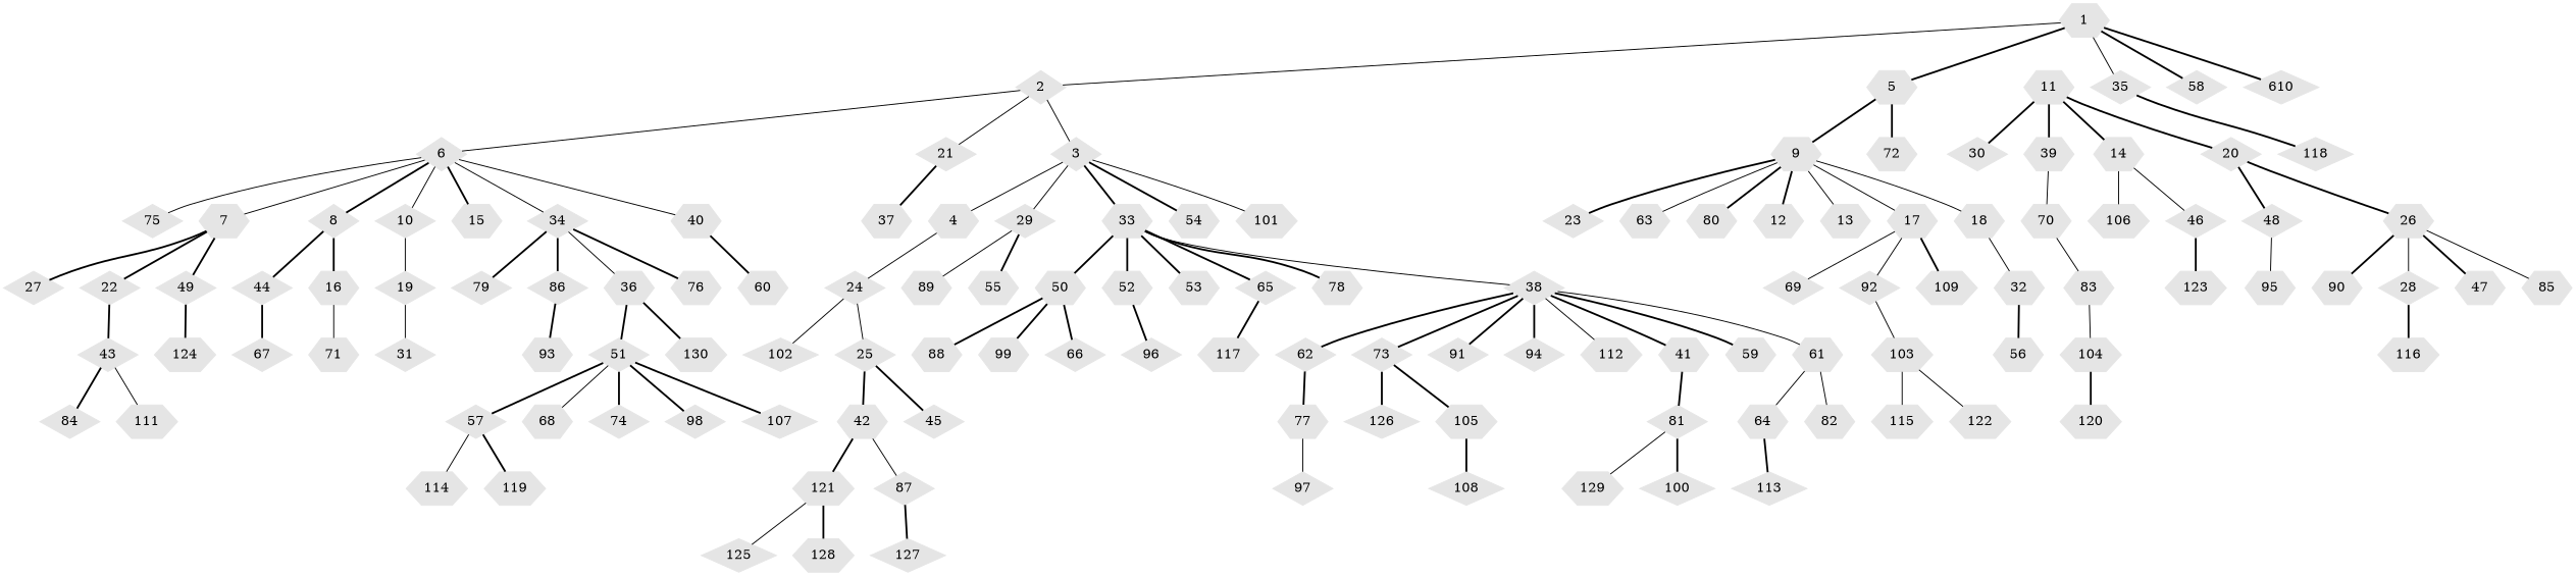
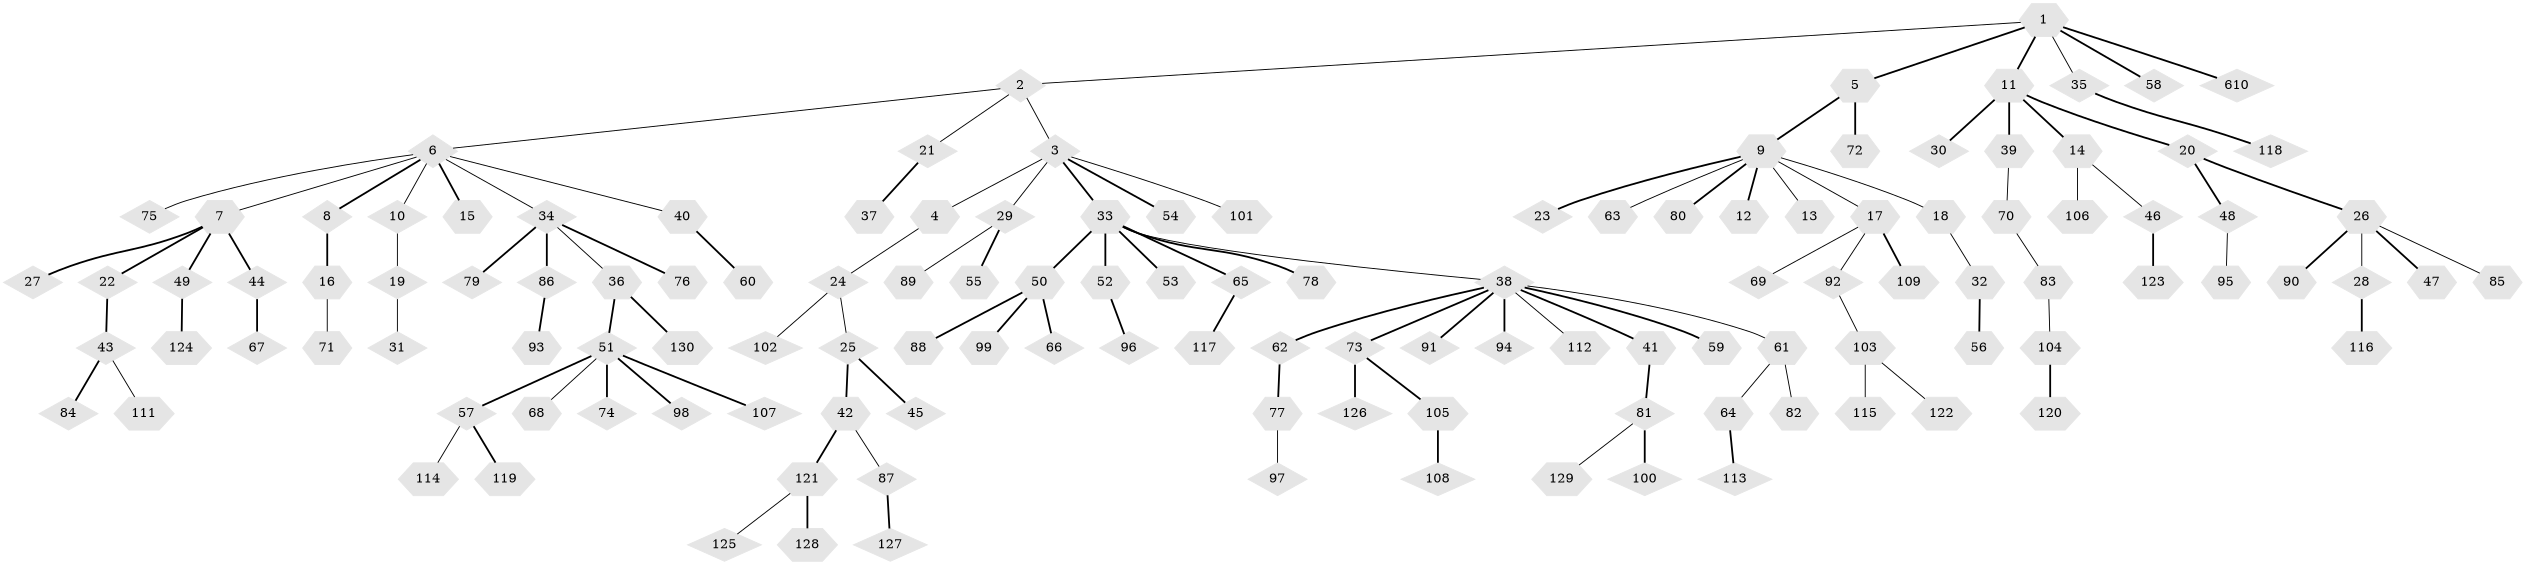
  graph {
    node [color=gray90 shape=hexagon style=filled]
    edge [style=bold]
    2 [shape=diamond]
    1
    5
    11
    35 [shape=diamond]
    58 [shape=diamond]
    n7 [label=610 shape=diamond]
    3 [shape=diamond]
    6 [shape=diamond]
    21 [shape=diamond]
    9
    72
    14
    20 [shape=diamond]
    30 [shape=diamond]
    39
    118 [shape=diamond]
    4
    29 [shape=diamond]
    33
    54
    101
    7
    8 [shape=diamond]
    10 [shape=diamond]
    15
    34 [shape=diamond]
    40
    75 [shape=diamond]
    37
    24 [shape=diamond]
    55
    89
    38 [shape=diamond]
    50
    52
    53
    65 [shape=diamond]
    78
    25 [shape=diamond]
    102 [shape=diamond]
    12
    13
    17
    18
    23 [shape=diamond]
    63
    80
    22 [shape=diamond]
    27 [shape=diamond]
    44 [shape=diamond]
    49 [shape=diamond]
    16
    19 [shape=diamond]
    36
    76
    79 [shape=diamond]
    86 [shape=diamond]
    60
    43 [shape=diamond]
    67 [shape=diamond]
    124
    71
    109
    69 [shape=diamond]
    92 [shape=diamond]
    32
    31 [shape=diamond]
    46 [shape=diamond]
    106
    26
    48 [shape=diamond]
    70
    123
    103
    56
    28 [shape=diamond]
    47
    85
    90
    95
    84 [shape=diamond]
    111
    42
    45 [shape=diamond]
    87 [shape=diamond]
    121
    116
    41
    59
    61
    62 [shape=diamond]
    73 [shape=diamond]
    91 [shape=diamond]
    94 [shape=diamond]
    112
    66 [shape=diamond]
    88
    99
    96 [shape=diamond]
    117
    51 [shape=diamond]
    130
    93
    57 [shape=diamond]
    68
    74 [shape=diamond]
    98 [shape=diamond]
    107 [shape=diamond]
    81 [shape=diamond]
    64
    82
    77
    105
    126 [shape=diamond]
    83
    100 [shape=diamond]
    129
    127 [shape=diamond]
    125 [shape=diamond]
    128
    114
    119
    113 [shape=diamond]
    97 [shape=diamond]
    104
    108 [shape=diamond]
    120
    115
    122
    2 -- 3 [style=solid]
    2 -- 6 [style=solid]
    2 -- 21 [style=solid]
    1 -- 2 [style=solid]
    1 -- 5
+   1 -- 11
    1 -- 35 [style=solid]
    1 -- 58
    1 -- n7
    5 -- 9
    5 -- 72
    11 -- 14
    11 -- 20
    11 -- 30
    11 -- 39
    35 -- 118
    3 -- 4 [style=solid]
    3 -- 29 [style=solid]
    3 -- 33
    3 -- 54
    3 -- 101 [style=solid]
    6 -- 7 [style=solid]
    6 -- 8
    6 -- 10 [style=solid]
    6 -- 15
    6 -- 34 [style=solid]
    6 -- 40 [style=solid]
    6 -- 75 [style=solid]
    21 -- 37
    9 -- 12
    9 -- 13 [style=solid]
    9 -- 17 [style=solid]
    9 -- 18 [style=solid]
    9 -- 23
    9 -- 63 [style=solid]
    9 -- 80
    14 -- 46 [style=solid]
    14 -- 106 [style=solid]
    20 -- 26
    20 -- 48
    39 -- 70 [style=solid]
    4 -- 24 [style=solid]
    29 -- 55
    29 -- 89 [style=solid]
    33 -- 38 [style=solid]
    33 -- 50
    33 -- 52
    33 -- 53
    33 -- 65
    33 -- 78
    7 -- 22
    7 -- 27
-   8 -- 44
+   7 -- 44
    7 -- 49
    8 -- 16
    10 -- 19 [style=solid]
    34 -- 36 [style=solid]
    34 -- 76
    34 -- 79
    34 -- 86
    40 -- 60
    24 -- 25 [style=solid]
    24 -- 102 [style=solid]
    38 -- 41
    38 -- 59
    38 -- 61 [style=solid]
    38 -- 62
    38 -- 73
    38 -- 91
    38 -- 94
    38 -- 112 [style=solid]
    50 -- 66
    50 -- 88
    50 -- 99
    52 -- 96
    65 -- 117
    25 -- 42
    25 -- 45
    17 -- 109
    17 -- 69 [style=solid]
    17 -- 92 [style=solid]
    18 -- 32 [style=solid]
    22 -- 43
    44 -- 67
    49 -- 124
    16 -- 71 [style=solid]
    19 -- 31 [style=solid]
    36 -- 51
    36 -- 130
    86 -- 93
    43 -- 84
    43 -- 111 [style=solid]
    92 -- 103 [style=solid]
    32 -- 56
    46 -- 123
    26 -- 28 [style=solid]
    26 -- 47
    26 -- 85 [style=solid]
    26 -- 90
    48 -- 95 [style=solid]
    70 -- 83 [style=solid]
    103 -- 115 [style=solid]
    103 -- 122 [style=solid]
    28 -- 116
    42 -- 87 [style=solid]
    42 -- 121
    87 -- 127
    121 -- 125 [style=solid]
    121 -- 128
    41 -- 81
    61 -- 64 [style=solid]
    61 -- 82 [style=solid]
    62 -- 77
    73 -- 105
    73 -- 126
    51 -- 57
    51 -- 68 [style=solid]
    51 -- 74
    51 -- 98
    51 -- 107
    57 -- 114 [style=solid]
    57 -- 119
    81 -- 100
    81 -- 129 [style=solid]
    64 -- 113
    77 -- 97 [style=solid]
    105 -- 108
    83 -- 104 [style=solid]
    104 -- 120
  }
